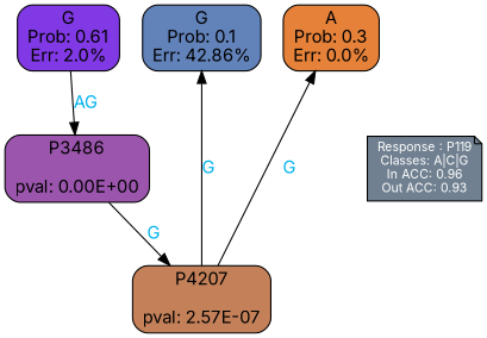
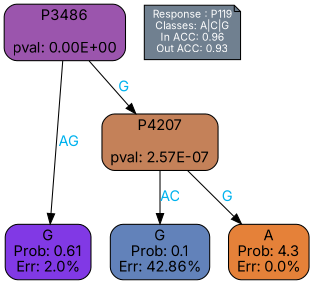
  digraph {
    fontname=Inter
    ranksep=equally
    splines=polylines
    node [color=black fontname=Inter shape=box style="filled, rounded"]
    edge [fontcolor=deepskyblue2 fontname=Inter]
    n1 [fillcolor="#8139e5" label="G\nProb: 0.61\nErr: 2.0%"]
    n2 [fillcolor="#6282ba" label="G\nProb: 0.1\nErr: 42.86%"]
-   n3 [fillcolor="#e58139" label="A\nProb: 0.3\nErr: 0.0%"]
+   n3 [fillcolor="#e58139" label="A\nProb: 4.3\nErr: 0.0%"]
    n4 [align=left fillcolor=slategray fontcolor=white fontsize=10 label="Response : P119\nClasses: A|C|G\nIn ACC: 0.96\nOut ACC: 0.93\n" shape=note style=filled]
    n5 [fillcolor="#9b55ad" label="P3486\n\npval: 0.00E+00"]
    n6 [fillcolor="#c48159" label="P4207\n\npval: 2.57E-07"]
    subgraph sub_1 {
      rank=same
      n1
      n2
      n3
    }
    subgraph sub_2 {
      rank=same
      n4
      n5
    }
-   n1 -> n5 [label=AG]
+   n5 -> n1 [label=AG]
    n5 -> n6 [label=G]
-   n6 -> n2 [label=G]
+   n6 -> n2 [label=AC]
    n6 -> n3 [label=G]
  }
